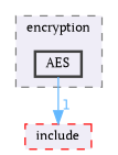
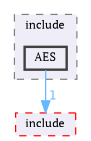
  digraph {
    compound=true
    fontname="PT Serif"
    node [fillcolor="#efedf7" fontname="PT Serif" fontsize=10 shape=box]
    n1 [color=grey25 height=0.2 label=AES style="filled,bold" width=0.4]
    n2 [color=red height=0.2 label=include style="filled,dashed" width=0.4]
    subgraph cluster_1 {
      bgcolor="#efedf7"
      fontsize=10
-     label=encryption
+     label=include
      pencolor=grey50
      style="filled,dashed"
      n1
    }
    n1 -> n2 [color=steelblue1 fontcolor=steelblue1 fontname="PT Serif" fontsize=10 headlabel=1 labeldistance=1.5 labelfontname=Helvetica labelfontsize=10]
  }
